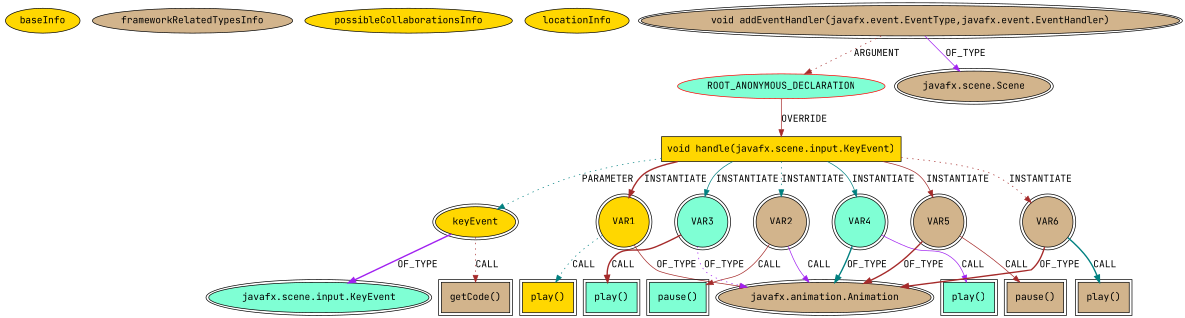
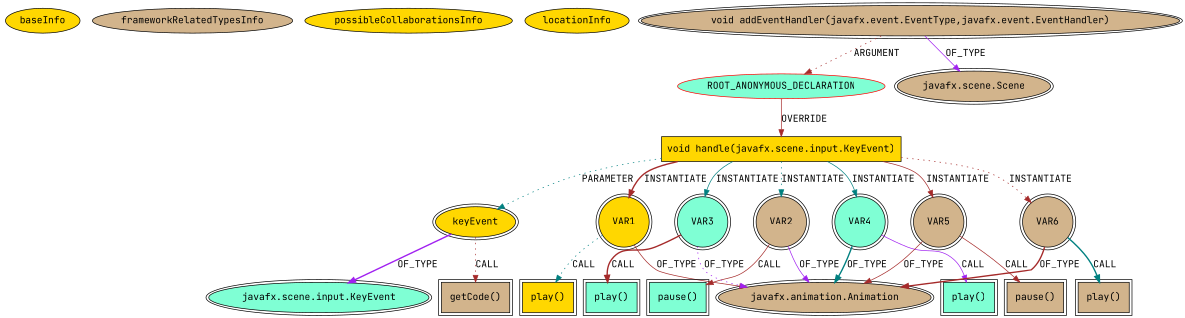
  digraph {
    fontname="JetBrains Mono"
    node [fillcolor=tan fontname="JetBrains Mono" style=filled isFrameworkType=true vertexType=INSIDE_CALL peripheries=2]
    edge [color=brown fontname="JetBrains Mono" style=solid]
    baseInfo [category=extension_graph fillcolor=gold graphId=4666 isAnonymous=true possibleRelation=false isFrameworkType="" vertexType="" peripheries=""]
    frameworkRelatedTypesInfo [0="javafx.event.EventHandler" isFrameworkType="" vertexType="" peripheries=""]
    possibleCollaborationsInfo [fillcolor=gold isFrameworkType="" vertexType="" peripheries=""]
    locationInfo [contextSignature="void processInput()" filePath="/vholmer-VeryAccess/VeryAccess-master/src/MainPackage/Input.java" fillcolor=gold graphId=4666 projectName="vholmer-VeryAccess" isFrameworkType="" vertexType="" peripheries=""]
    n5 [color=red fillcolor=aquamarine isFrameworkType=false label=ROOT_ANONYMOUS_DECLARATION vertexType=ROOT_ANONYMOUS_DECLARATION peripheries=""]
    n6 [fillcolor=gold isFrameworkType=false label="void handle(javafx.scene.input.KeyEvent)" shape=box vertexType=OVERRIDING_METHOD_DECLARATION peripheries=""]
    n7 [fillcolor=gold label=keyEvent vertexType=PARAMETER_DECLARATION]
    n8 [fillcolor=gold label=VAR1 shape=circle vertexType=VARIABLE_EXPRESION]
    n9 [label=VAR2 shape=circle vertexType=VARIABLE_EXPRESION]
    n10 [fillcolor=aquamarine label=VAR3 shape=circle vertexType=VARIABLE_EXPRESION]
    n11 [fillcolor=aquamarine label=VAR4 shape=circle vertexType=VARIABLE_EXPRESION]
    n12 [label=VAR5 shape=circle vertexType=VARIABLE_EXPRESION]
    n13 [label=VAR6 shape=circle vertexType=VARIABLE_EXPRESION]
    n14 [label="void addEventHandler(javafx.event.EventType,javafx.event.EventHandler)" vertexType=OUTSIDE_CALL]
    n15 [label="javafx.scene.Scene" vertexType=FRAMEWORK_CLASS_TYPE]
    n16 [fillcolor=aquamarine label="javafx.scene.input.KeyEvent" vertexType=FRAMEWORK_CLASS_TYPE]
    n17 [label="getCode()" shape=box]
    n18 [label="javafx.animation.Animation" vertexType=FRAMEWORK_CLASS_TYPE]
    n19 [fillcolor=gold label="play()" shape=box]
    n20 [fillcolor=aquamarine label="pause()" shape=box]
    n21 [fillcolor=aquamarine label="play()" shape=box]
    n22 [fillcolor=aquamarine label="play()" shape=box]
    n23 [label="pause()" shape=box]
    n24 [label="play()" shape=box]
    n5 -> n6 [label=OVERRIDE]
    n6 -> n7 [color=teal label=PARAMETER style=dotted]
    n6 -> n8 [label=INSTANTIATE style=bold]
    n6 -> n9 [color=teal label=INSTANTIATE style=dotted]
    n6 -> n10 [color=teal label=INSTANTIATE]
    n6 -> n11 [color=teal label=INSTANTIATE]
    n6 -> n12 [label=INSTANTIATE]
    n6 -> n13 [label=INSTANTIATE style=dotted]
    n7 -> n16 [color=purple label=OF_TYPE style=bold]
    n7 -> n17 [label=CALL style=dotted]
    n8 -> n18 [label=OF_TYPE]
    n8 -> n19 [color=teal label=CALL style=dotted]
-   n9 -> n18 [color=purple label=CALL]
+   n9 -> n18 [color=purple label=OF_TYPE]
    n9 -> n20 [label=CALL]
    n10 -> n18 [color=purple label=OF_TYPE style=dotted]
    n10 -> n21 [label=CALL style=bold]
    n11 -> n18 [color=teal label=OF_TYPE style=bold]
    n11 -> n22 [color=purple label=CALL]
-   n12 -> n18 [label=OF_TYPE style=bold]
+   n12 -> n18 [label=OF_TYPE]
    n12 -> n23 [label=CALL]
    n13 -> n18 [label=OF_TYPE style=bold]
    n13 -> n24 [color=teal label=CALL style=bold]
    n14 -> n5 [label=ARGUMENT style=dotted]
    n14 -> n15 [color=purple label=OF_TYPE]
  }
